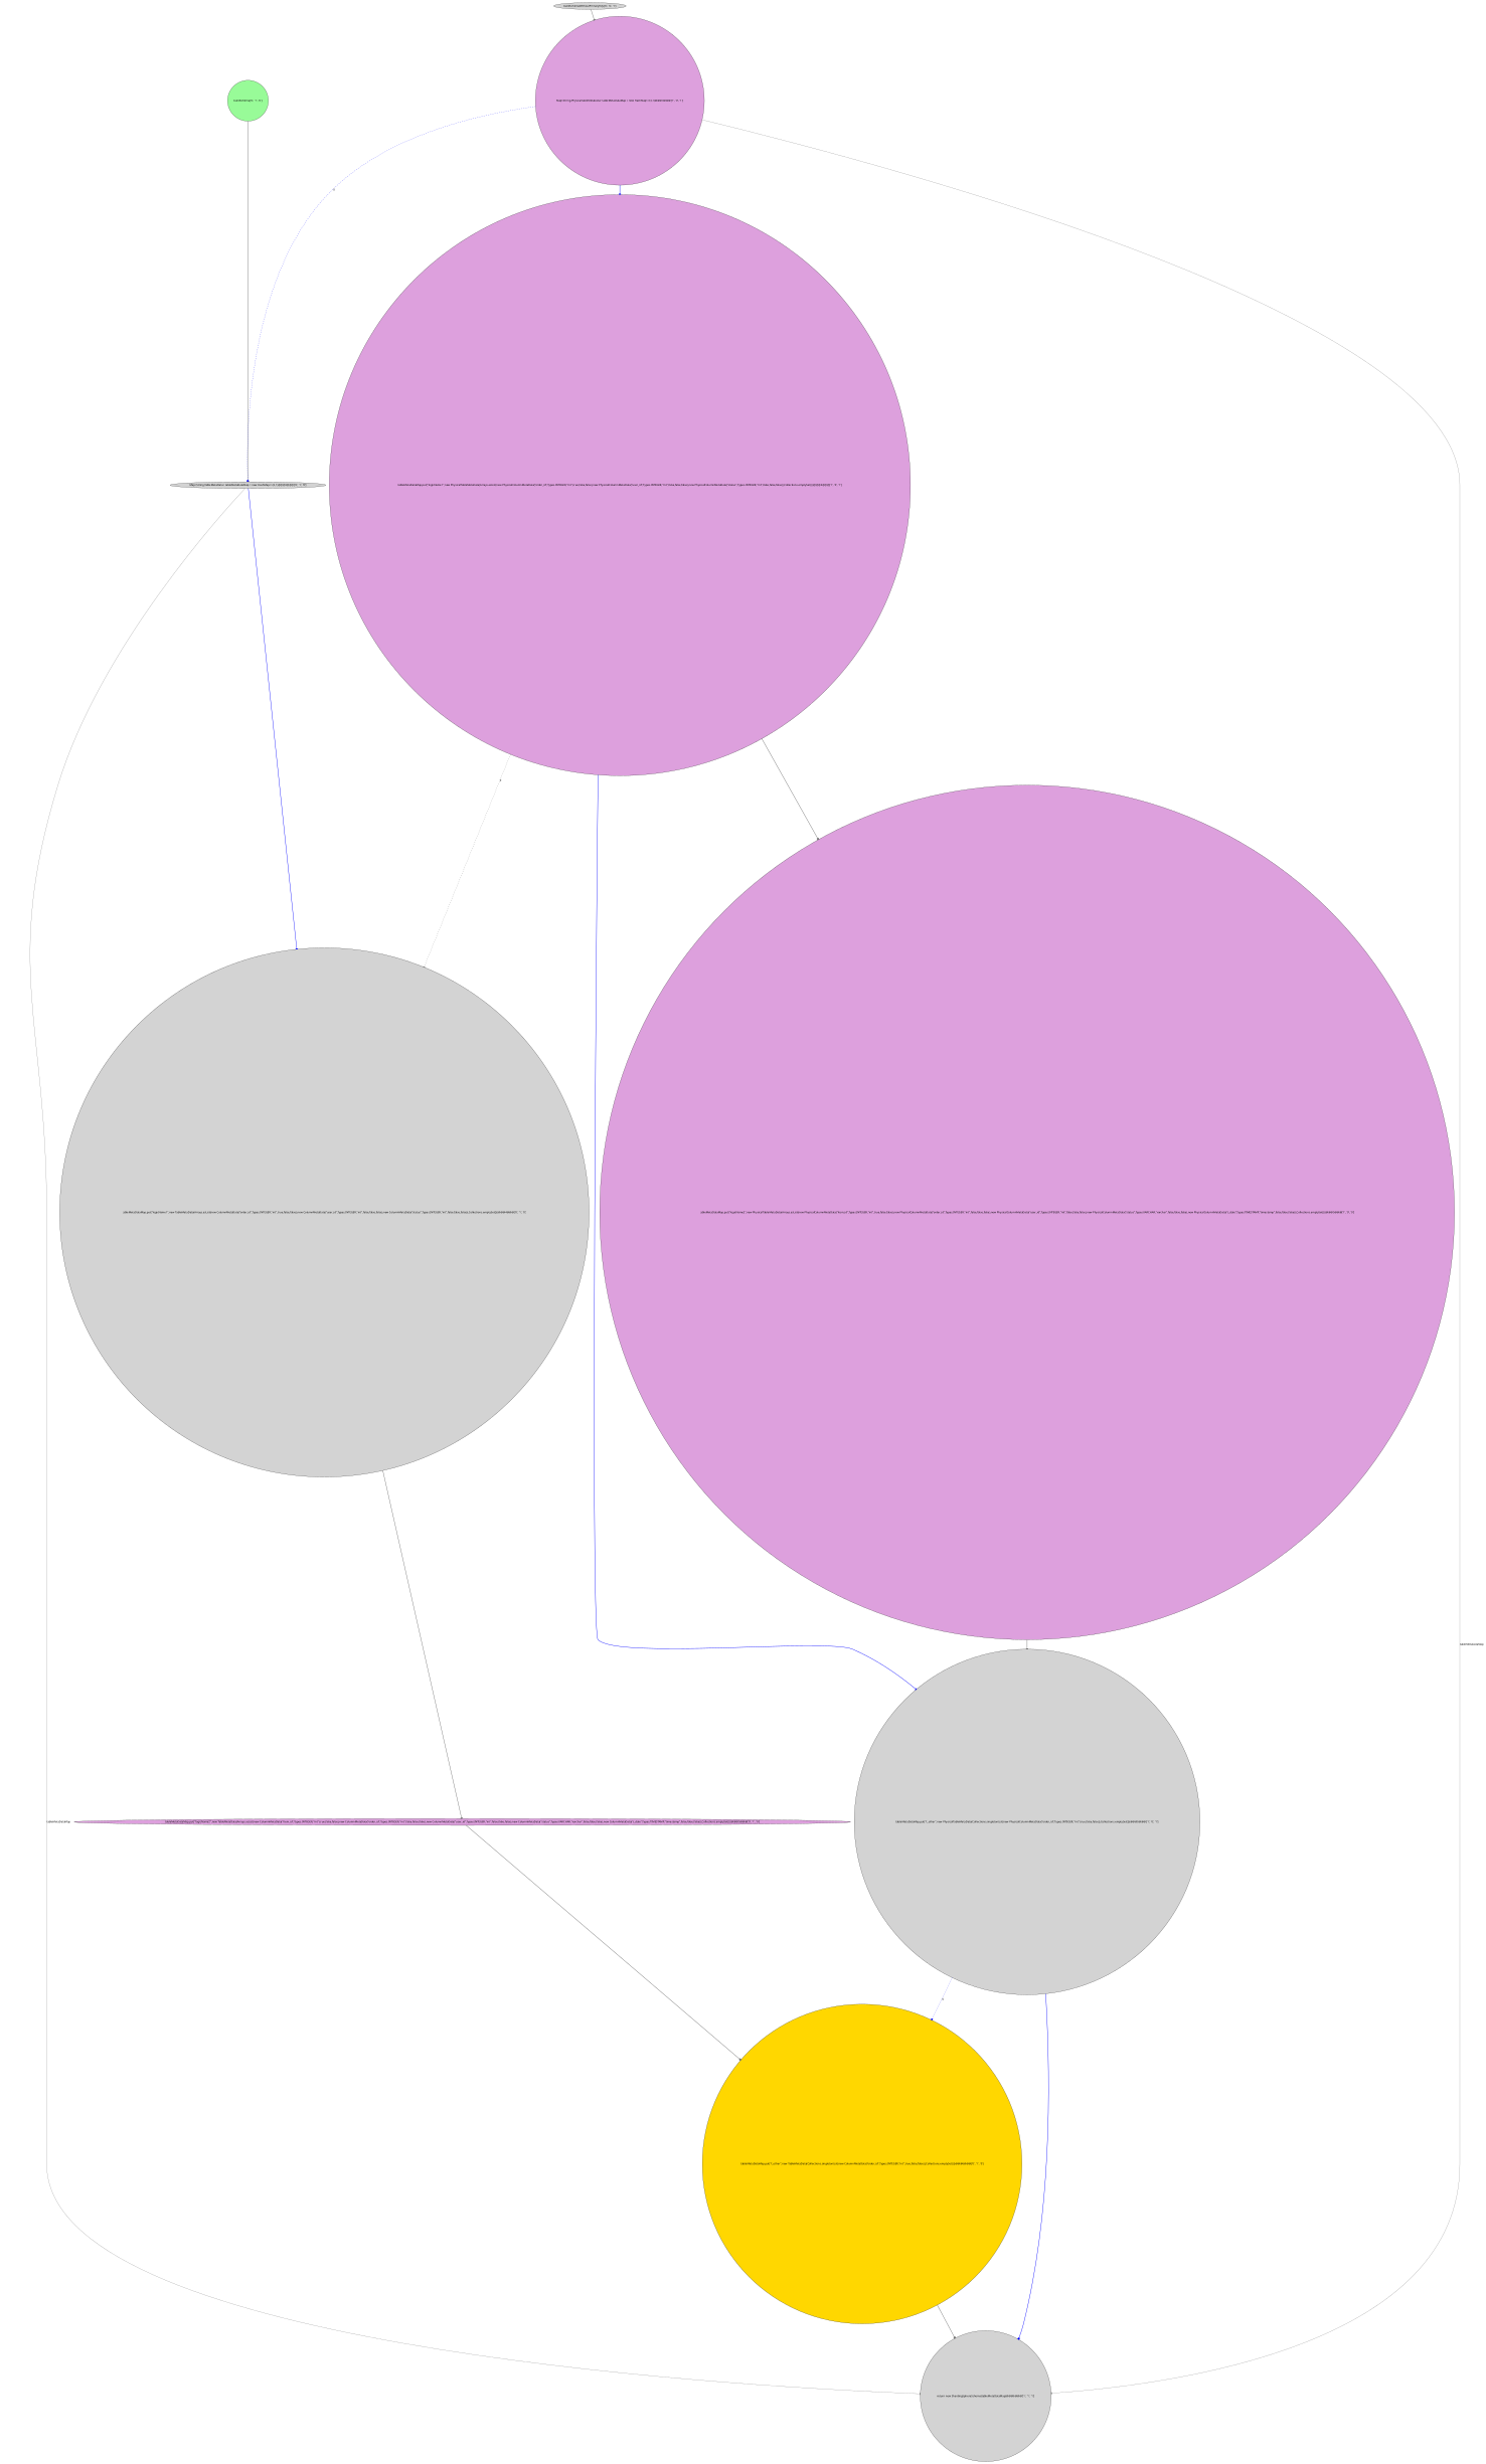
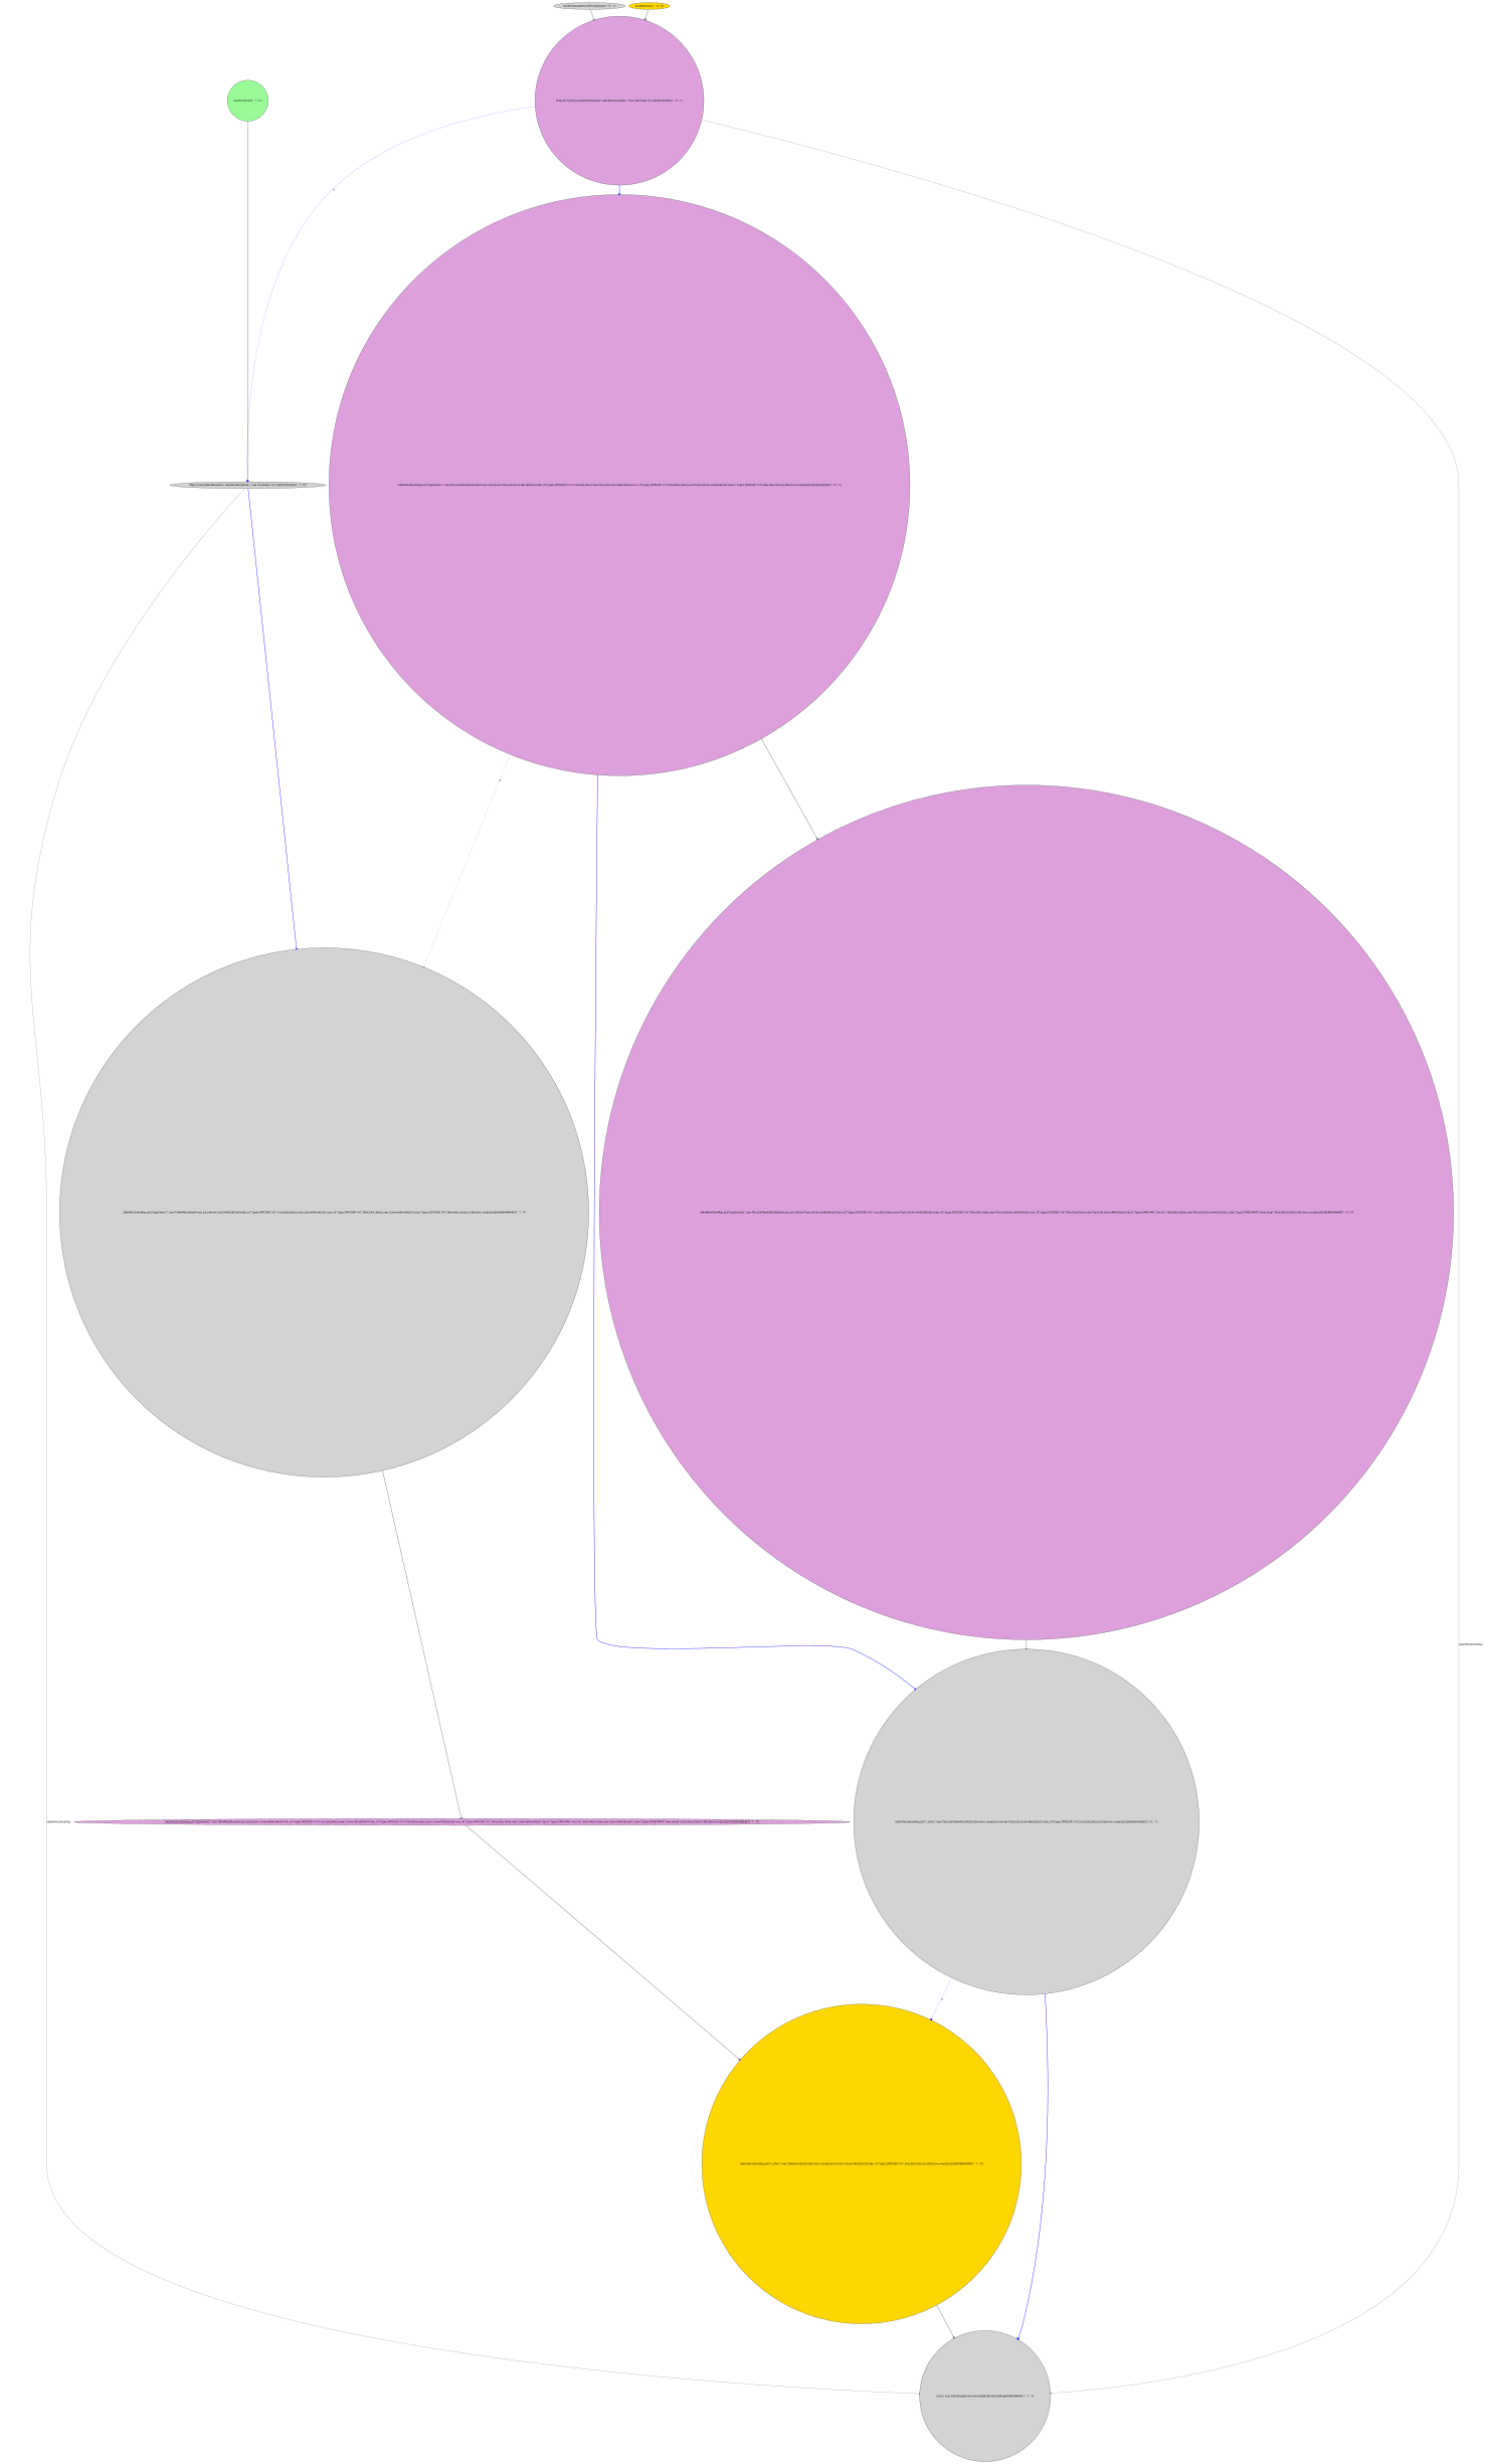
  digraph {
    fontname="Noto Sans"
    node [fillcolor=lightgrey shape=circle style=filled fontname="Noto Sans"]
    edge [style=bold color=gray40 arrowhead=tee fontname="Noto Sans"]
    n1 [fillcolor=palegreen label="buildSchema['0', '1', '0']"]
    n2 [label="Map<String,TableMetaData> tableMetaDataMap = new HashMap<>(3,1)@@@3@@@['0', '1', '0']" shape=ellipse]
    n3 [label="return new ShardingSphereSchema(tableMetaDataMap)@@@6@@@['1', '1', '1']"]
    n4 [label="tableMetaDataMap.put(\"logicName1\",new TableMetaData(Arrays.asList(new ColumnMetaData(\"order_id\",Types.INTEGER,\"int\",true,false,false),new ColumnMetaData(\"user_id\",Types.INTEGER,\"int\",false,false,false),new ColumnMetaData(\"status\",Types.INTEGER,\"int\",false,false,false)),Collections.emptySet()))@@@4@@@['0', '1', '0']"]
    n5 [fillcolor=plum label="tableMetaDataMap.put(\"logicName2\",new PhysicalTableMetaData(Arrays.asList(new PhysicalColumnMetaData(\"item_id\",Types.INTEGER,\"int\",true,false,false),new PhysicalColumnMetaData(\"order_id\",Types.INTEGER,\"int\",false,false,false),new PhysicalColumnMetaData(\"user_id\",Types.INTEGER,\"int\",false,false,false),new PhysicalColumnMetaData(\"status\",Types.VARCHAR,\"varchar\",false,false,false),new PhysicalColumnMetaData(\"c_date\",Types.TIMESTAMP,\"timestamp\",false,false,false)),Collections.emptySet()))@@@5@@@['1', '0', '0']"]
    n6 [label="tableMetaDataMap.put(\"t_other\",new PhysicalTableMetaData(Collections.singletonList(new PhysicalColumnMetaData(\"order_id\",Types.INTEGER,\"int\",true,false,false)),Collections.emptySet()))@@@5@@@['1', '0', '1']"]
    n7 [fillcolor=plum label="Map<String,PhysicalTableMetaData> tableMetaDataMap = new HashMap<>(3,1)@@@3@@@['1', '0', '1']"]
    n8 [fillcolor=plum label="tableMetaDataMap.put(\"logicName1\",new PhysicalTableMetaData(Arrays.asList(new PhysicalColumnMetaData(\"order_id\",Types.INTEGER,\"int\",true,false,false),new PhysicalColumnMetaData(\"user_id\",Types.INTEGER,\"int\",false,false,false),new PhysicalColumnMetaData(\"status\",Types.INTEGER,\"int\",false,false,false)),Collections.emptySet()))@@@4@@@['1', '0', '1']"]
    n9 [fillcolor=plum label="tableMetaDataMap.put(\"logicName2\",new TableMetaData(Arrays.asList(new ColumnMetaData(\"item_id\",Types.INTEGER,\"int\",true,false,false),new ColumnMetaData(\"order_id\",Types.INTEGER,\"int\",false,false,false),new ColumnMetaData(\"user_id\",Types.INTEGER,\"int\",false,false,false),new ColumnMetaData(\"status\",Types.VARCHAR,\"varchar\",false,false,false),new ColumnMetaData(\"c_date\",Types.TIMESTAMP,\"timestamp\",false,false,false)),Collections.emptySet()))@@@5@@@['0', '1', '0']" shape=ellipse]
    n10 [label="buildSchemaWithoutPrimaryKey['0', '0', '1']" shape=ellipse]
+   n11 [fillcolor=gold label="buildSchema['1', '0', '0']" shape=ellipse]
    n12 [fillcolor=gold label="tableMetaDataMap.put(\"t_other\",new TableMetaData(Collections.singletonList(new ColumnMetaData(\"order_id\",Types.INTEGER,\"int\",true,false,false)),Collections.emptySet()))@@@6@@@['0', '1', '0']"]
    n1 -> n2
    n2 -> n3 [label=tableMetaDataMap style=solid]
    n2 -> n4 [color=blue]
    n4 -> n9
    n5 -> n6
    n6 -> n3 [color=blue arrowhead=box]
    n6 -> n12 [label=0 style=dashed color=blue arrowhead=box]
    n7 -> n2 [label=0 style=dashed color=blue arrowhead=box]
    n7 -> n3 [label=tableMetaDataMap style=solid]
    n7 -> n8 [color=blue]
    n8 -> n4 [label=0 style=dashed]
    n8 -> n5 [arrowhead=box]
    n8 -> n6 [color=blue]
    n9 -> n12 [arrowhead=box]
    n10 -> n7
+   n11 -> n7 [arrowhead=box]
    n12 -> n3 [arrowhead=box]
  }
